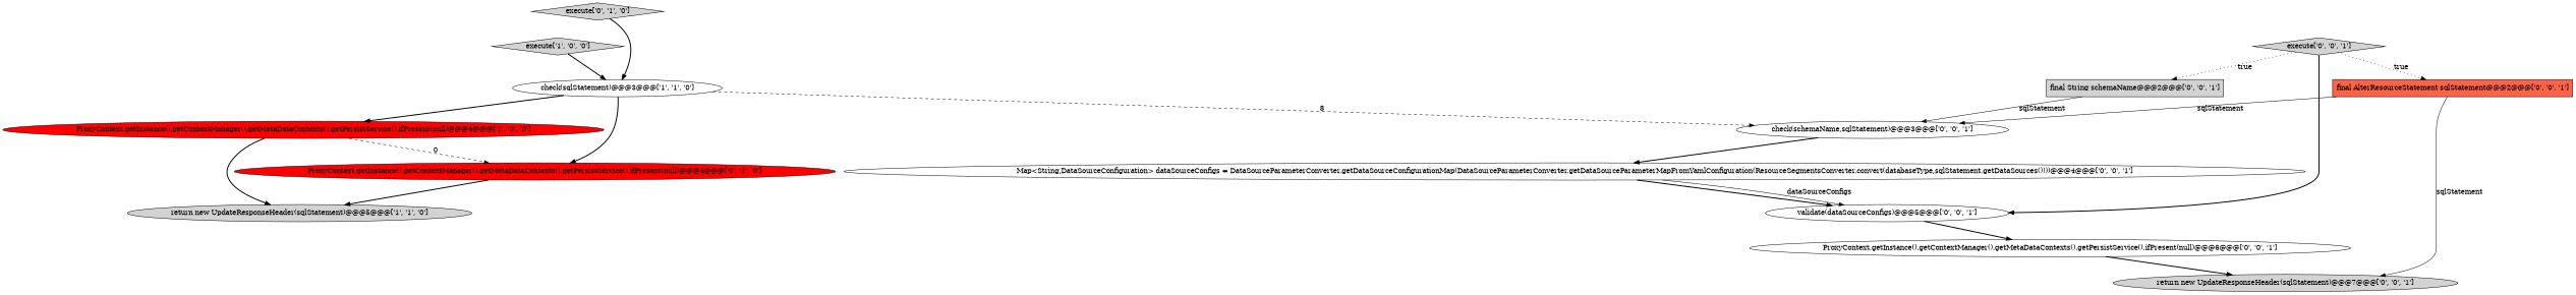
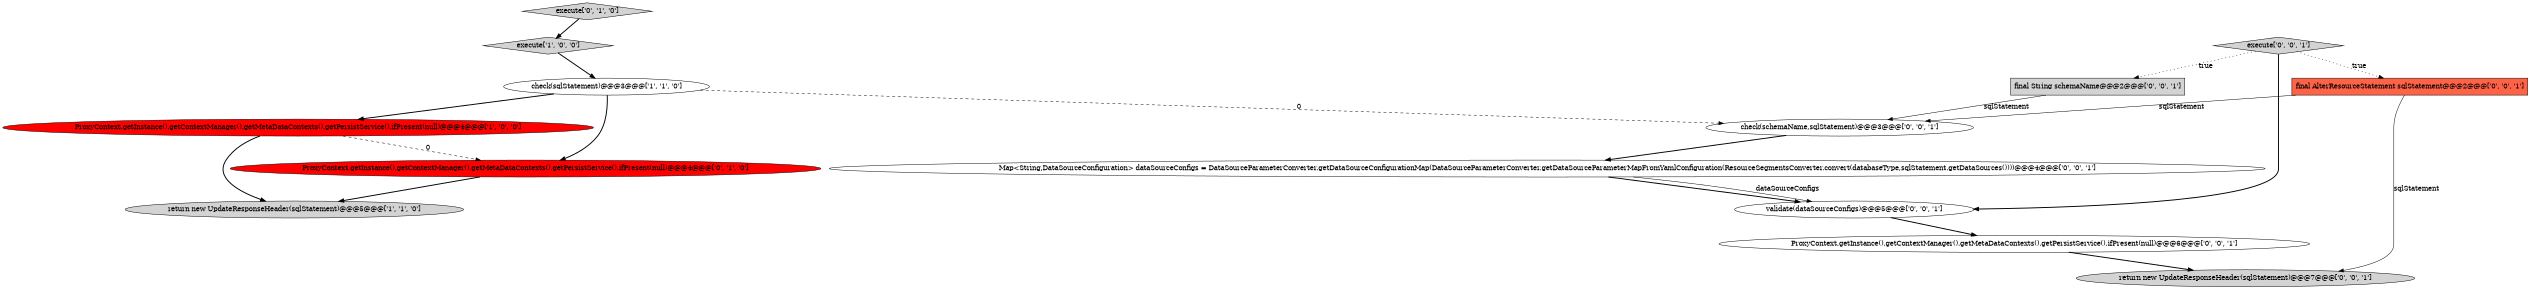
  digraph {
    fontname="DejaVu Serif"
    node [fillcolor=lightgray fontname="DejaVu Serif" shape=ellipse style=filled]
    edge [fontname="DejaVu Serif" style=bold]
    n1 [fillcolor=red label="ProxyContext.getInstance().getContextManager().getMetaDataContexts().getPersistService().ifPresent(null)@@@4@@@['1', '0', '0']"]
    n2 [fillcolor=red label="ProxyContext.getInstance().getContextManager().getMetaDataContexts().getPersistService().ifPresent(null)@@@4@@@['0', '1', '0']"]
    n3 [label="return new UpdateResponseHeader(sqlStatement)@@@5@@@['1', '1', '0']"]
    n4 [label="return new UpdateResponseHeader(sqlStatement)@@@7@@@['0', '0', '1']"]
    n5 [fillcolor=white label="check(schemaName,sqlStatement)@@@3@@@['0', '0', '1']"]
    n6 [fillcolor=white label="Map<String,DataSourceConfiguration> dataSourceConfigs = DataSourceParameterConverter.getDataSourceConfigurationMap(DataSourceParameterConverter.getDataSourceParameterMapFromYamlConfiguration(ResourceSegmentsConverter.convert(databaseType,sqlStatement.getDataSources())))@@@4@@@['0', '0', '1']"]
    n7 [fillcolor=white label="validate(dataSourceConfigs)@@@5@@@['0', '0', '1']"]
    n8 [fillcolor=tomato label="final AlterResourceStatement sqlStatement@@@2@@@['0', '0', '1']" shape=box]
    n9 [fillcolor=white label="ProxyContext.getInstance().getContextManager().getMetaDataContexts().getPersistService().ifPresent(null)@@@6@@@['0', '0', '1']"]
    n10 [label="execute['1', '0', '0']" shape=diamond]
    n11 [fillcolor=white label="check(sqlStatement)@@@3@@@['1', '1', '0']"]
    n12 [label="execute['0', '0', '1']" shape=diamond]
    n13 [label="final String schemaName@@@2@@@['0', '0', '1']" shape=box]
    n14 [label="execute['0', '1', '0']" shape=diamond]
    n1 -> n2 [label=0 style=dashed]
    n1 -> n3
    n2 -> n3
    n5 -> n6
    n6 -> n7
    n6 -> n7 [label=dataSourceConfigs style=solid]
    n7 -> n9
    n8 -> n4 [label=sqlStatement style=solid]
    n8 -> n5 [label=sqlStatement style=solid]
    n9 -> n4
    n10 -> n11
    n11 -> n1
    n11 -> n2
-   n11 -> n5 [label=8 style=dashed]
+   n11 -> n5 [label=0 style=dashed]
    n12 -> n7
    n12 -> n8 [label=true style=dotted]
    n12 -> n13 [label=true style=dotted]
    n13 -> n5 [label=sqlStatement style=solid]
-   n14 -> n11
+   n14 -> n10
  }
